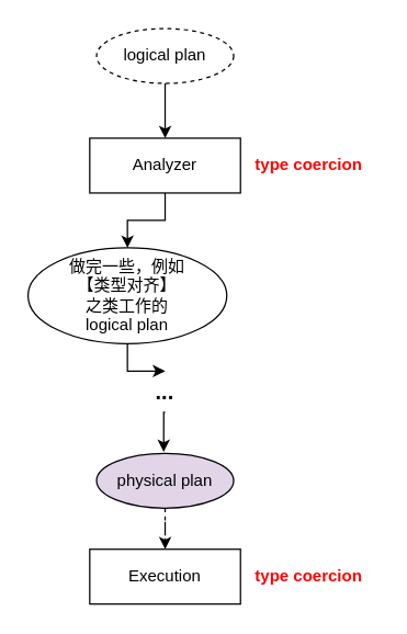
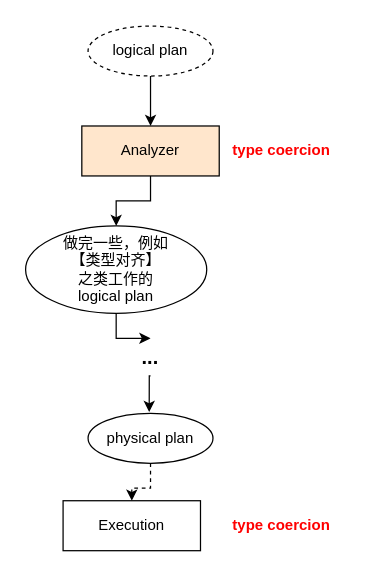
  <mxCell id="0" />
  <mxCell id="1" parent="0" />
  <mxCell id="2" style="edgeStyle=orthogonalEdgeStyle;rounded=0;orthogonalLoop=1;jettySize=auto;html=1;exitX=0.5;exitY=1;exitDx=0;exitDy=0;entryX=0.5;entryY=0;entryDx=0;entryDy=0;" edge="1" parent="1" source="3" target="7"><mxGeometry relative="1" as="geometry" /></mxCell>
- <mxCell id="3" value="Analyzer" style="rounded=0;whiteSpace=wrap;html=1;" vertex="1" parent="1"><mxGeometry x="65" y="100" width="110" height="40" as="geometry" /></mxCell>
+ <mxCell id="3" value="Analyzer" style="rounded=0;whiteSpace=wrap;html=1;fillColor=#ffe6cc;" vertex="1" parent="1"><mxGeometry x="65" y="100" width="110" height="40" as="geometry" /></mxCell>
  <mxCell id="4" style="edgeStyle=orthogonalEdgeStyle;rounded=0;orthogonalLoop=1;jettySize=auto;html=1;exitX=0.5;exitY=1;exitDx=0;exitDy=0;" edge="1" parent="1" source="5" target="3"><mxGeometry relative="1" as="geometry" /></mxCell>
  <mxCell id="5" value="logical plan" style="ellipse;whiteSpace=wrap;html=1;dashed=1;" vertex="1" parent="1"><mxGeometry x="70" y="20" width="100" height="40" as="geometry" /></mxCell>
  <mxCell id="6" style="edgeStyle=orthogonalEdgeStyle;rounded=0;orthogonalLoop=1;jettySize=auto;html=1;exitX=0.5;exitY=1;exitDx=0;exitDy=0;" edge="1" parent="1" source="7" target="9"><mxGeometry relative="1" as="geometry" /></mxCell>
  <mxCell id="7" value="&lt;div&gt;做完一些，例如&lt;/div&gt;&lt;div&gt;【类型对齐】&lt;/div&gt;&lt;div&gt;之类工作的&lt;/div&gt;&lt;div&gt;logical plan&lt;br&gt;&lt;/div&gt;" style="ellipse;whiteSpace=wrap;html=1;" vertex="1" parent="1"><mxGeometry x="20" y="180" width="145" height="70" as="geometry" /></mxCell>
  <mxCell id="8" style="edgeStyle=orthogonalEdgeStyle;rounded=0;orthogonalLoop=1;jettySize=auto;html=1;exitX=0.5;exitY=1;exitDx=0;exitDy=0;entryX=0.445;entryY=-0.025;entryDx=0;entryDy=0;entryPerimeter=0;" edge="1" parent="1" source="9"><mxGeometry relative="1" as="geometry"><mxPoint x="118.95" y="329" as="targetPoint" /></mxGeometry></mxCell>
  <mxCell id="9" value="&lt;font style=&quot;font-size: 16px;&quot;&gt;&lt;b&gt;...&lt;/b&gt;&lt;/font&gt;" style="text;html=1;strokeColor=none;fillColor=none;align=center;verticalAlign=middle;whiteSpace=wrap;rounded=0;" vertex="1" parent="1"><mxGeometry x="90" y="270" width="60" height="30" as="geometry" /></mxCell>
  <mxCell id="10" style="edgeStyle=orthogonalEdgeStyle;rounded=0;orthogonalLoop=1;jettySize=auto;html=1;exitX=0.5;exitY=1;exitDx=0;exitDy=0;dashed=1;" edge="1" parent="1" source="11" target="12"><mxGeometry relative="1" as="geometry" /></mxCell>
- <mxCell id="11" value="physical plan" style="ellipse;whiteSpace=wrap;html=1;fillColor=#e1d5e7;" vertex="1" parent="1"><mxGeometry x="70" y="330" width="100" height="40" as="geometry" /></mxCell>
- <mxCell id="12" value="Execution" style="rounded=0;whiteSpace=wrap;html=1;" vertex="1" parent="1"><mxGeometry x="65" y="400" width="110" height="40" as="geometry" /></mxCell>
+ <mxCell id="11" value="physical plan" style="ellipse;whiteSpace=wrap;html=1;" vertex="1" parent="1"><mxGeometry x="70" y="330" width="100" height="40" as="geometry" /></mxCell>
+ <mxCell id="12" value="Execution" style="rounded=0;whiteSpace=wrap;html=1;" vertex="1" parent="1"><mxGeometry x="50" y="400" width="110" height="40" as="geometry" /></mxCell>
  <mxCell id="13" value="&lt;font size=&quot;1&quot;&gt;&lt;b&gt;&lt;font style=&quot;font-size: 12px;&quot; color=&quot;#ff0000&quot;&gt;type coercion&lt;/font&gt;&lt;/b&gt;&lt;/font&gt;" style="text;html=1;strokeColor=none;fillColor=none;align=center;verticalAlign=middle;whiteSpace=wrap;rounded=0;" vertex="1" parent="1"><mxGeometry x="175" y="105" width="100" height="30" as="geometry" /></mxCell>
  <mxCell id="14" value="&lt;font size=&quot;1&quot;&gt;&lt;b&gt;&lt;font style=&quot;font-size: 12px;&quot; color=&quot;#ff0000&quot;&gt;type coercion&lt;/font&gt;&lt;/b&gt;&lt;/font&gt;" style="text;html=1;strokeColor=none;fillColor=none;align=center;verticalAlign=middle;whiteSpace=wrap;rounded=0;" vertex="1" parent="1"><mxGeometry x="175" y="405" width="100" height="30" as="geometry" /></mxCell>
